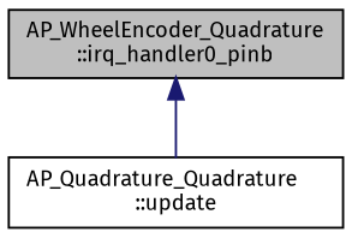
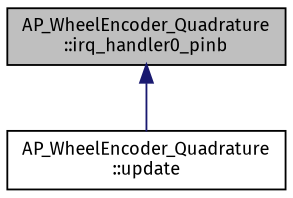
  digraph {
    rankdir=TB
    fontname="Fira Sans"
    node [color=black fontname="Fira Sans" fontsize=10 shape=record style=filled]
    n1 [fillcolor=grey75 fontcolor=black height=0.2 label="AP_WheelEncoder_Quadrature\l::irq_handler0_pinb" width=0.4]
-   n2 [fillcolor=white height=0.2 label="AP_Quadrature_Quadrature\l::update" width=0.4]
+   n2 [fillcolor=white height=0.2 label="AP_WheelEncoder_Quadrature\l::update" width=0.4]
    n1 -> n2 [color=midnightblue dir=back fontname="Fira Sans" fontsize=10 labelfontname=Helvetica labelfontsize=10 style=solid]
  }
